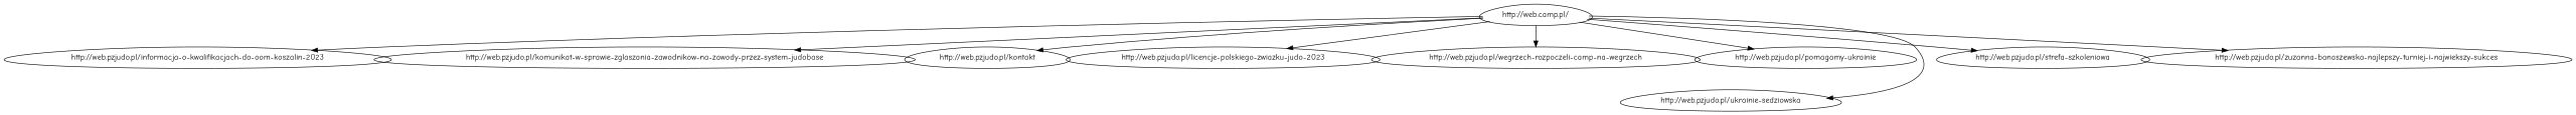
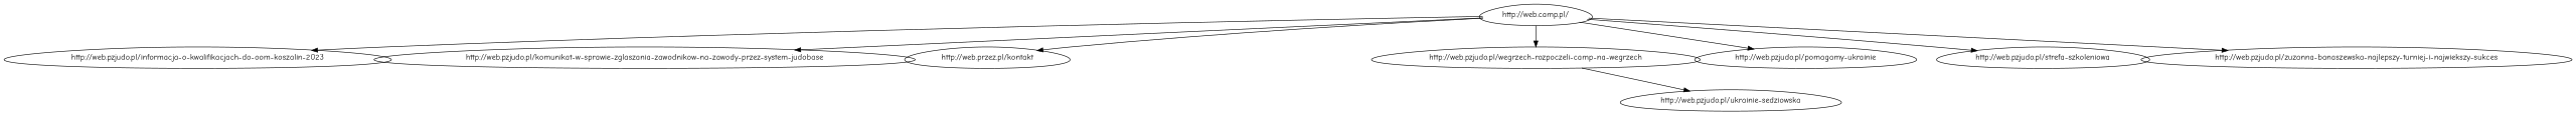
  digraph {
    fontname="Comic Neue"
    node [fontname="Comic Neue" shape=egg]
    edge [fontname="Comic Neue"]
    n1 [label="http://web.camp.pl/"]
    n2 [label="http://web.pzjudo.pl/informacja-o-kwalifikacjach-do-oom-koszalin-2023"]
    n3 [label="http://web.pzjudo.pl/komunikat-w-sprawie-zglaszania-zawodnikow-na-zawody-przez-system-judobase"]
-   n4 [label="http://web.pzjudo.pl/kontakt"]
-   n5 [label="http://web.pzjudo.pl/licencje-polskiego-zwiazku-judo-2023"]
+   n4 [label="http://web.przez.pl/kontakt"]
    n6 [label="http://web.pzjudo.pl/wegrzech-rozpoczeli-camp-na-wegrzech"]
    n7 [label="http://web.pzjudo.pl/pomagamy-ukrainie"]
    n8 [label="http://web.pzjudo.pl/ukrainie-sedziowska"]
    n9 [label="http://web.pzjudo.pl/strefa-szkoleniowa"]
    n10 [label="http://web.pzjudo.pl/zuzanna-banaszewska-najlepszy-turniej-i-najwiekszy-sukces"]
    n1 -> n2
    n1 -> n3
    n1 -> n4
-   n1 -> n5
    n1 -> n6
    n1 -> n7
-   n1 -> n8
+   n6 -> n8
    n1 -> n9
    n1 -> n10
  }
